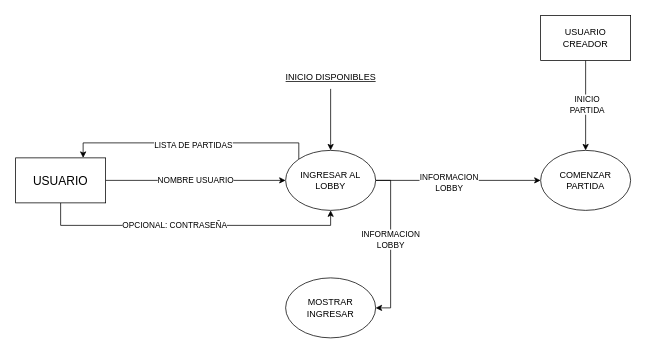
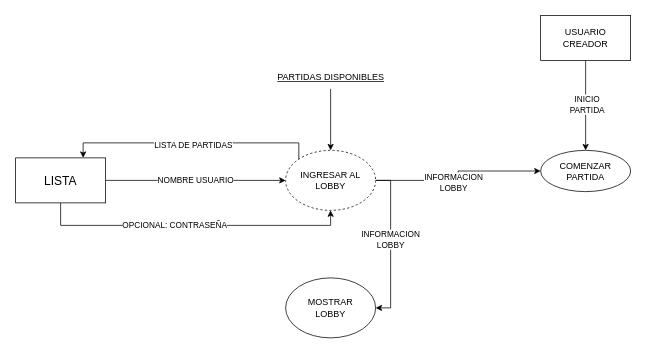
  <mxCell id="0" />
  <mxCell id="1" parent="0" />
  <mxCell id="2" style="edgeStyle=orthogonalEdgeStyle;rounded=0;orthogonalLoop=1;jettySize=auto;html=1;exitX=1;exitY=0.5;exitDx=0;exitDy=0;entryX=0;entryY=0.5;entryDx=0;entryDy=0;" edge="1" parent="1" source="6" target="13"><mxGeometry relative="1" as="geometry" /></mxCell>
  <mxCell id="3" value="NOMBRE USUARIO" style="edgeLabel;html=1;align=center;verticalAlign=middle;resizable=0;points=[];" vertex="1" connectable="0" parent="2"><mxGeometry x="-0.008" y="1" relative="1" as="geometry"><mxPoint as="offset" /></mxGeometry></mxCell>
  <mxCell id="4" style="edgeStyle=orthogonalEdgeStyle;rounded=0;orthogonalLoop=1;jettySize=auto;html=1;entryX=0.5;entryY=1;entryDx=0;entryDy=0;" edge="1" parent="1" source="6" target="13"><mxGeometry relative="1" as="geometry"><Array as="points"><mxPoint x="80" y="300" /><mxPoint x="440" y="300" /></Array></mxGeometry></mxCell>
  <mxCell id="5" value="OPCIONAL: CONTRASEÑA" style="edgeLabel;html=1;align=center;verticalAlign=middle;resizable=0;points=[];" vertex="1" connectable="0" parent="4"><mxGeometry x="-0.117" y="1" relative="1" as="geometry"><mxPoint as="offset" /></mxGeometry></mxCell>
- <mxCell id="6" value="&lt;font size=&quot;3&quot;&gt;USUARIO&lt;/font&gt;" style="rounded=0;whiteSpace=wrap;html=1;" vertex="1" parent="1"><mxGeometry x="20" y="210" width="120" height="60" as="geometry" /></mxCell>
+ <mxCell id="6" value="&lt;font size=&quot;3&quot;&gt;LISTA&lt;/font&gt;" style="rounded=0;whiteSpace=wrap;html=1;" vertex="1" parent="1"><mxGeometry x="20" y="210" width="120" height="60" as="geometry" /></mxCell>
  <mxCell id="7" style="edgeStyle=orthogonalEdgeStyle;rounded=0;orthogonalLoop=1;jettySize=auto;html=1;exitX=0;exitY=0;exitDx=0;exitDy=0;entryX=0.75;entryY=0;entryDx=0;entryDy=0;" edge="1" parent="1" source="13" target="6"><mxGeometry relative="1" as="geometry"><Array as="points"><mxPoint x="398" y="190" /><mxPoint x="110" y="190" /></Array></mxGeometry></mxCell>
  <mxCell id="8" value="LISTA DE PARTIDAS" style="edgeLabel;html=1;align=center;verticalAlign=middle;resizable=0;points=[];" vertex="1" connectable="0" parent="7"><mxGeometry x="-0.008" y="2" relative="1" as="geometry"><mxPoint as="offset" /></mxGeometry></mxCell>
  <mxCell id="9" style="edgeStyle=orthogonalEdgeStyle;rounded=0;orthogonalLoop=1;jettySize=auto;html=1;entryX=1;entryY=0.5;entryDx=0;entryDy=0;" edge="1" parent="1" source="13" target="16"><mxGeometry relative="1" as="geometry"><Array as="points"><mxPoint x="520" y="240" /><mxPoint x="520" y="410" /></Array></mxGeometry></mxCell>
  <mxCell id="10" value="&lt;div&gt;INFORMACION &lt;br&gt;&lt;/div&gt;&lt;div&gt;LOBBY&lt;br&gt;&lt;/div&gt;" style="edgeLabel;html=1;align=center;verticalAlign=middle;resizable=0;points=[];" vertex="1" connectable="0" parent="9"><mxGeometry x="-0.067" y="-1" relative="1" as="geometry"><mxPoint as="offset" /></mxGeometry></mxCell>
  <mxCell id="11" style="edgeStyle=orthogonalEdgeStyle;rounded=0;orthogonalLoop=1;jettySize=auto;html=1;entryX=0;entryY=0.5;entryDx=0;entryDy=0;" edge="1" parent="1" source="13" target="17"><mxGeometry relative="1" as="geometry" /></mxCell>
  <mxCell id="12" value="&lt;div&gt;INFORMACION&lt;/div&gt;&lt;div&gt;LOBBY&lt;br&gt;&lt;/div&gt;" style="edgeLabel;html=1;align=center;verticalAlign=middle;resizable=0;points=[];" vertex="1" connectable="0" parent="11"><mxGeometry x="-0.118" y="-2" relative="1" as="geometry"><mxPoint as="offset" /></mxGeometry></mxCell>
- <mxCell id="13" value="&lt;div&gt;INGRESAR AL&lt;/div&gt;&lt;div&gt;LOBBY&lt;br&gt;&lt;/div&gt;" style="ellipse;whiteSpace=wrap;html=1;" vertex="1" parent="1"><mxGeometry x="380" y="200" width="120" height="80" as="geometry" /></mxCell>
+ <mxCell id="13" value="&lt;div&gt;INGRESAR AL&lt;/div&gt;&lt;div&gt;LOBBY&lt;br&gt;&lt;/div&gt;" style="ellipse;whiteSpace=wrap;html=1;dashed=1;" vertex="1" parent="1"><mxGeometry x="380" y="200" width="120" height="80" as="geometry" /></mxCell>
  <mxCell id="14" style="edgeStyle=orthogonalEdgeStyle;rounded=0;orthogonalLoop=1;jettySize=auto;html=1;entryX=0.5;entryY=0;entryDx=0;entryDy=0;" edge="1" parent="1" source="15" target="13"><mxGeometry relative="1" as="geometry" /></mxCell>
- <mxCell id="15" value="&lt;u&gt;INICIO DISPONIBLES&lt;br&gt;&lt;/u&gt;" style="text;html=1;align=center;verticalAlign=middle;resizable=0;points=[];autosize=1;strokeColor=none;fillColor=none;" vertex="1" parent="1"><mxGeometry x="360" y="88" width="160" height="30" as="geometry" /></mxCell>
- <mxCell id="16" value="&lt;div&gt;MOSTRAR&lt;/div&gt;&lt;div&gt;INGRESAR&lt;br&gt;&lt;/div&gt;" style="ellipse;whiteSpace=wrap;html=1;" vertex="1" parent="1"><mxGeometry x="380" y="370" width="120" height="80" as="geometry" /></mxCell>
- <mxCell id="17" value="&lt;div&gt;COMENZAR&lt;/div&gt;&lt;div&gt;PARTIDA&lt;br&gt;&lt;/div&gt;" style="ellipse;whiteSpace=wrap;html=1;" vertex="1" parent="1"><mxGeometry x="720" y="200" width="120" height="80" as="geometry" /></mxCell>
+ <mxCell id="15" value="&lt;u&gt;PARTIDAS DISPONIBLES&lt;br&gt;&lt;/u&gt;" style="text;html=1;align=center;verticalAlign=middle;resizable=0;points=[];autosize=1;strokeColor=none;fillColor=none;" vertex="1" parent="1"><mxGeometry x="360" y="88" width="160" height="30" as="geometry" /></mxCell>
+ <mxCell id="16" value="&lt;div&gt;MOSTRAR&lt;/div&gt;&lt;div&gt;LOBBY&lt;br&gt;&lt;/div&gt;" style="ellipse;whiteSpace=wrap;html=1;" vertex="1" parent="1"><mxGeometry x="380" y="370" width="120" height="80" as="geometry" /></mxCell>
+ <mxCell id="17" value="&lt;div&gt;COMENZAR&lt;/div&gt;&lt;div&gt;PARTIDA&lt;br&gt;&lt;/div&gt;" style="ellipse;whiteSpace=wrap;html=1;" vertex="1" parent="1"><mxGeometry x="720" y="200" width="120" height="55" as="geometry" /></mxCell>
  <mxCell id="18" style="edgeStyle=orthogonalEdgeStyle;rounded=0;orthogonalLoop=1;jettySize=auto;html=1;entryX=0.5;entryY=0;entryDx=0;entryDy=0;" edge="1" parent="1" source="20" target="17"><mxGeometry relative="1" as="geometry" /></mxCell>
  <mxCell id="19" value="&lt;div&gt;INICIO&lt;/div&gt;&lt;div&gt;PARTIDA&lt;br&gt;&lt;/div&gt;" style="edgeLabel;html=1;align=center;verticalAlign=middle;resizable=0;points=[];" vertex="1" connectable="0" parent="18"><mxGeometry x="-0.033" y="1" relative="1" as="geometry"><mxPoint as="offset" /></mxGeometry></mxCell>
  <mxCell id="20" value="&lt;div&gt;USUARIO &lt;br&gt;&lt;/div&gt;&lt;div&gt;CREADOR&lt;br&gt;&lt;/div&gt;" style="rounded=0;whiteSpace=wrap;html=1;" vertex="1" parent="1"><mxGeometry x="720" y="20" width="120" height="60" as="geometry" /></mxCell>
